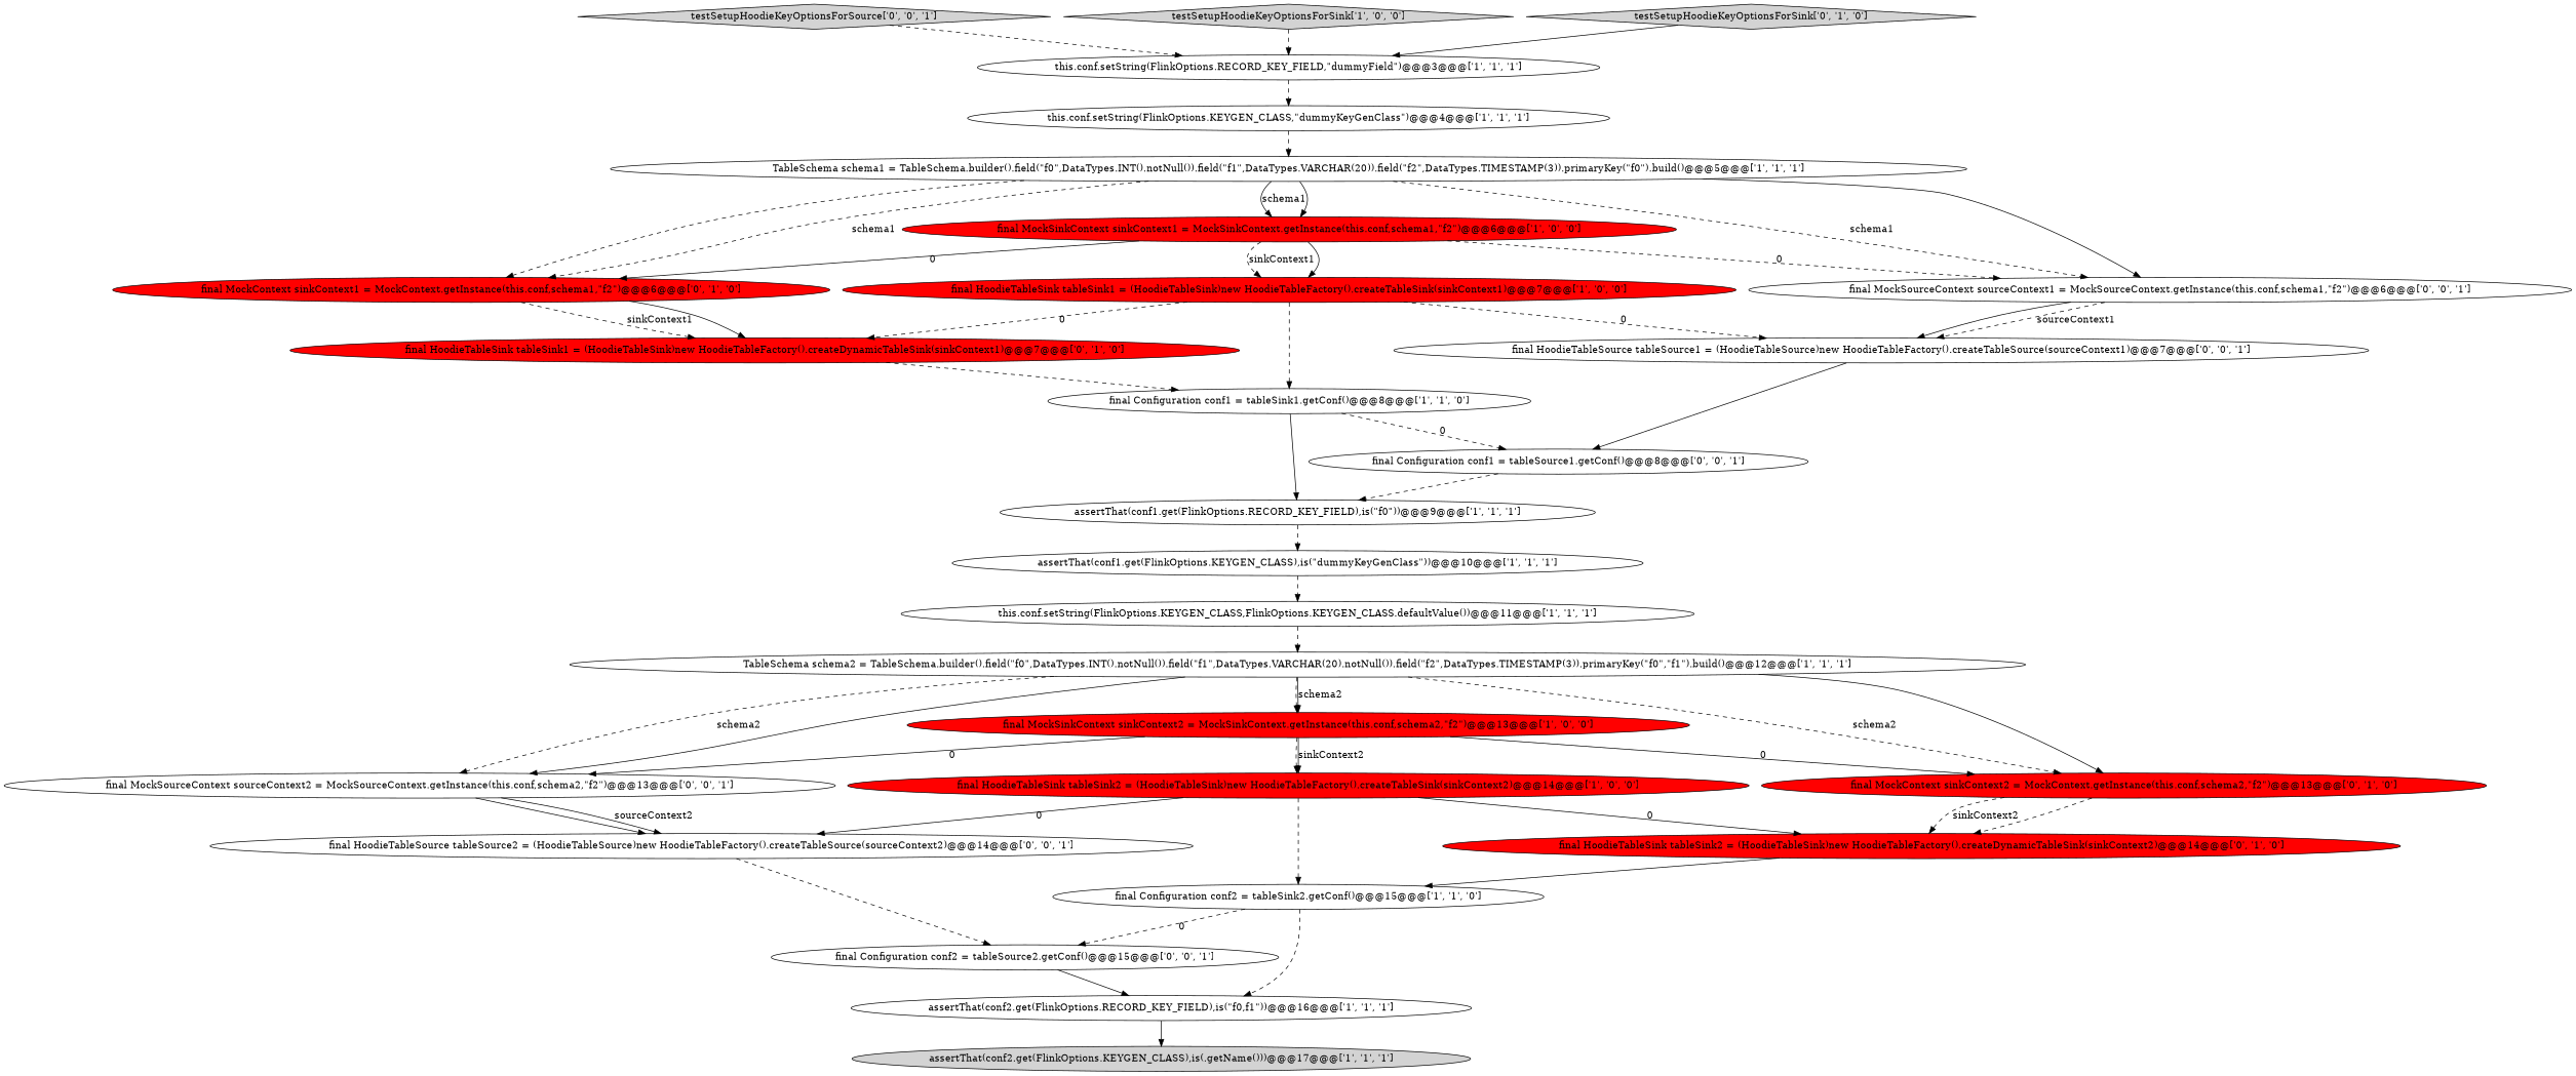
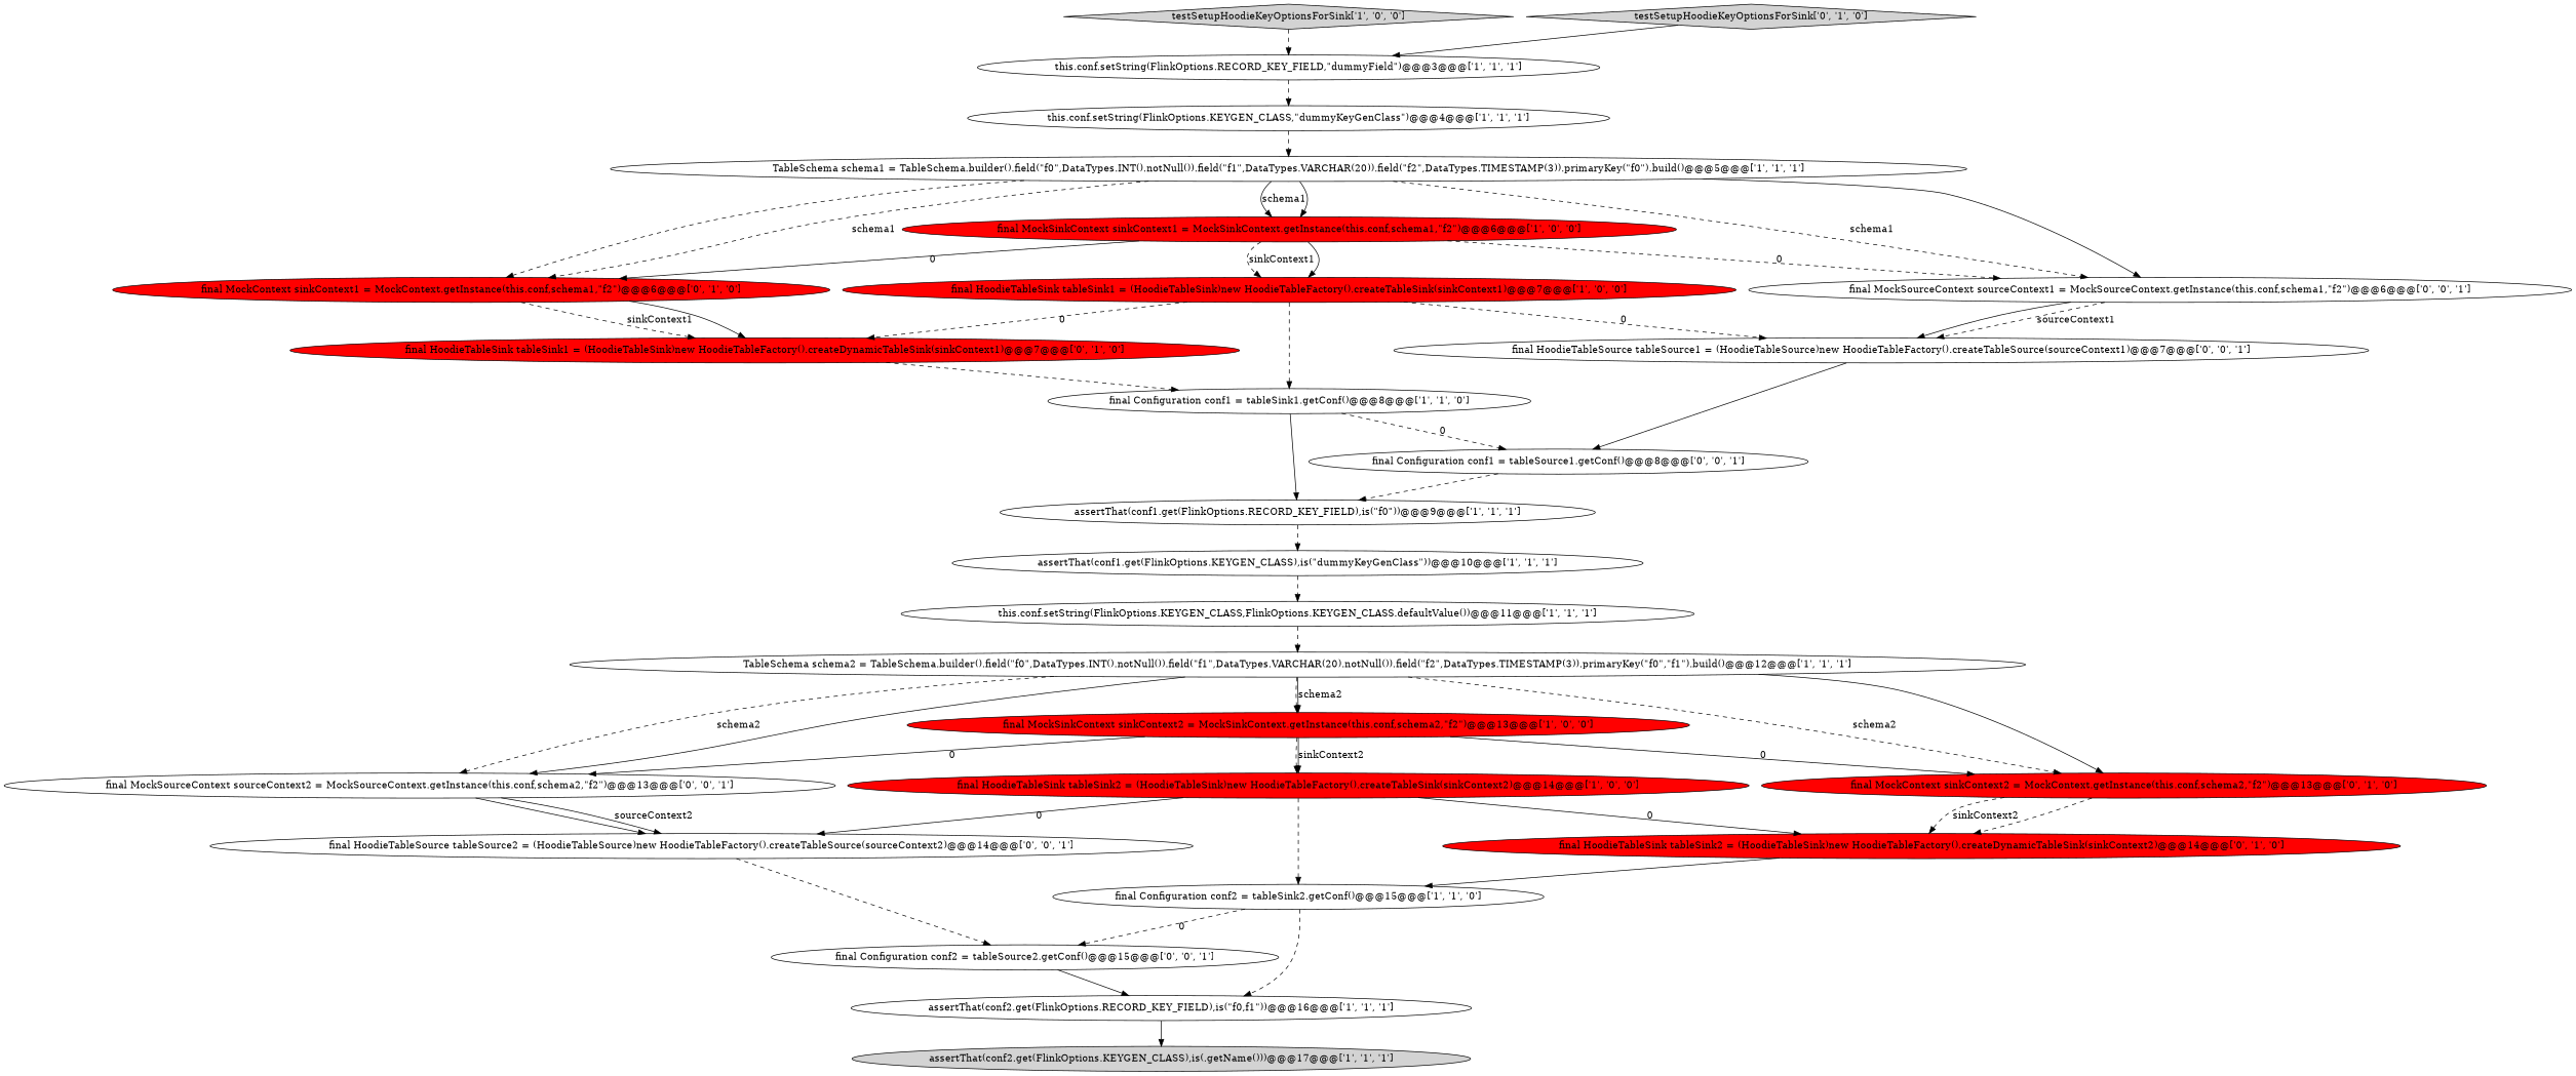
  digraph {
    node [fillcolor=white shape=ellipse style=filled]
    edge [style=dashed]
    n1 [label="final HoodieTableSource tableSource2 = (HoodieTableSource)new HoodieTableFactory().createTableSource(sourceContext2)@@@14@@@['0', '0', '1']"]
    n2 [label="final Configuration conf2 = tableSource2.getConf()@@@15@@@['0', '0', '1']"]
    n3 [fillcolor=red label="final HoodieTableSink tableSink1 = (HoodieTableSink)new HoodieTableFactory().createTableSink(sinkContext1)@@@7@@@['1', '0', '0']"]
    n4 [label="final HoodieTableSource tableSource1 = (HoodieTableSource)new HoodieTableFactory().createTableSource(sourceContext1)@@@7@@@['0', '0', '1']"]
    n5 [fillcolor=red label="final HoodieTableSink tableSink1 = (HoodieTableSink)new HoodieTableFactory().createDynamicTableSink(sinkContext1)@@@7@@@['0', '1', '0']"]
    n6 [label="final Configuration conf1 = tableSink1.getConf()@@@8@@@['1', '1', '0']"]
-   n7 [fillcolor=lightgray label="testSetupHoodieKeyOptionsForSource['0', '0', '1']" shape=diamond]
    n8 [label="this.conf.setString(FlinkOptions.RECORD_KEY_FIELD,\"dummyField\")@@@3@@@['1', '1', '1']"]
    n9 [label="this.conf.setString(FlinkOptions.KEYGEN_CLASS,\"dummyKeyGenClass\")@@@4@@@['1', '1', '1']"]
    n10 [label="TableSchema schema1 = TableSchema.builder().field(\"f0\",DataTypes.INT().notNull()).field(\"f1\",DataTypes.VARCHAR(20)).field(\"f2\",DataTypes.TIMESTAMP(3)).primaryKey(\"f0\").build()@@@5@@@['1', '1', '1']"]
    n11 [label="final Configuration conf1 = tableSource1.getConf()@@@8@@@['0', '0', '1']"]
    n12 [label="assertThat(conf1.get(FlinkOptions.RECORD_KEY_FIELD),is(\"f0\"))@@@9@@@['1', '1', '1']"]
    n13 [label="assertThat(conf1.get(FlinkOptions.KEYGEN_CLASS),is(\"dummyKeyGenClass\"))@@@10@@@['1', '1', '1']"]
    n14 [fillcolor=red label="final MockContext sinkContext2 = MockContext.getInstance(this.conf,schema2,\"f2\")@@@13@@@['0', '1', '0']"]
    n15 [fillcolor=red label="final HoodieTableSink tableSink2 = (HoodieTableSink)new HoodieTableFactory().createDynamicTableSink(sinkContext2)@@@14@@@['0', '1', '0']"]
    n16 [fillcolor=red label="final HoodieTableSink tableSink2 = (HoodieTableSink)new HoodieTableFactory().createTableSink(sinkContext2)@@@14@@@['1', '0', '0']"]
    n17 [label="final Configuration conf2 = tableSink2.getConf()@@@15@@@['1', '1', '0']"]
    n18 [label="this.conf.setString(FlinkOptions.KEYGEN_CLASS,FlinkOptions.KEYGEN_CLASS.defaultValue())@@@11@@@['1', '1', '1']"]
    n19 [label="TableSchema schema2 = TableSchema.builder().field(\"f0\",DataTypes.INT().notNull()).field(\"f1\",DataTypes.VARCHAR(20).notNull()).field(\"f2\",DataTypes.TIMESTAMP(3)).primaryKey(\"f0\",\"f1\").build()@@@12@@@['1', '1', '1']"]
    n20 [label="final MockSourceContext sourceContext2 = MockSourceContext.getInstance(this.conf,schema2,\"f2\")@@@13@@@['0', '0', '1']"]
    n21 [fillcolor=red label="final MockSinkContext sinkContext2 = MockSinkContext.getInstance(this.conf,schema2,\"f2\")@@@13@@@['1', '0', '0']"]
    n22 [fillcolor=lightgray label="testSetupHoodieKeyOptionsForSink['1', '0', '0']" shape=diamond]
    n23 [fillcolor=lightgray label="assertThat(conf2.get(FlinkOptions.KEYGEN_CLASS),is(.getName()))@@@17@@@['1', '1', '1']"]
    n24 [fillcolor=lightgray label="testSetupHoodieKeyOptionsForSink['0', '1', '0']" shape=diamond]
    n25 [label="assertThat(conf2.get(FlinkOptions.RECORD_KEY_FIELD),is(\"f0,f1\"))@@@16@@@['1', '1', '1']"]
    n26 [fillcolor=red label="final MockContext sinkContext1 = MockContext.getInstance(this.conf,schema1,\"f2\")@@@6@@@['0', '1', '0']"]
    n27 [fillcolor=red label="final MockSinkContext sinkContext1 = MockSinkContext.getInstance(this.conf,schema1,\"f2\")@@@6@@@['1', '0', '0']"]
    n28 [label="final MockSourceContext sourceContext1 = MockSourceContext.getInstance(this.conf,schema1,\"f2\")@@@6@@@['0', '0', '1']"]
    n1 -> n2
    n2 -> n25 [style=solid]
    n3 -> n4 [label=0]
    n3 -> n5 [label=0]
    n3 -> n6
    n4 -> n11 [style=solid]
    n5 -> n6
    n6 -> n11 [label=0]
    n6 -> n12 [style=solid]
-   n7 -> n8
    n8 -> n9
    n9 -> n10
    n10 -> n26 [label=schema1]
    n10 -> n26
    n10 -> n27 [label=schema1 style=solid]
    n10 -> n27 [style=solid]
    n10 -> n28 [style=solid]
    n10 -> n28 [label=schema1]
    n11 -> n12
    n12 -> n13
    n13 -> n18
    n14 -> n15
    n14 -> n15 [label=sinkContext2]
    n15 -> n17 [style=solid]
    n16 -> n1 [label=0 style=solid]
    n16 -> n15 [label=0 style=solid]
    n16 -> n17
    n17 -> n2 [label=0]
    n17 -> n25
    n18 -> n19
    n19 -> n14 [style=solid]
    n19 -> n14 [label=schema2]
    n19 -> n20 [style=solid]
    n19 -> n20 [label=schema2]
    n19 -> n21
    n19 -> n21 [label=schema2 style=solid]
    n20 -> n1 [style=solid]
    n20 -> n1 [label=sourceContext2 style=solid]
    n21 -> n14 [label=0 style=solid]
    n21 -> n16 [label=sinkContext2 style=solid]
    n21 -> n16
    n21 -> n20 [label=0 style=solid]
    n22 -> n8
    n24 -> n8 [style=solid]
    n25 -> n23 [style=solid]
    n26 -> n5 [label=sinkContext1]
    n26 -> n5 [style=solid]
    n27 -> n3 [style=solid]
    n27 -> n3 [label=sinkContext1]
    n27 -> n26 [label=0 style=solid]
    n27 -> n28 [label=0]
    n28 -> n4 [label=sourceContext1]
    n28 -> n4 [style=solid]
  }
